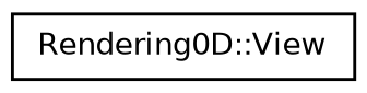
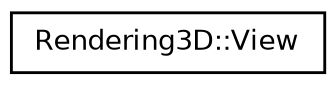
  digraph {
    rankdir=TB
-   n1 [color=black fillcolor=white fontname=Helvetica fontsize=10 height=0.2 label="Rendering0D::View" shape=record style=filled width=0.4]
+   n1 [color=black fillcolor=white fontname=Helvetica fontsize=10 height=0.2 label="Rendering3D::View" shape=record style=filled width=0.4]
  }
